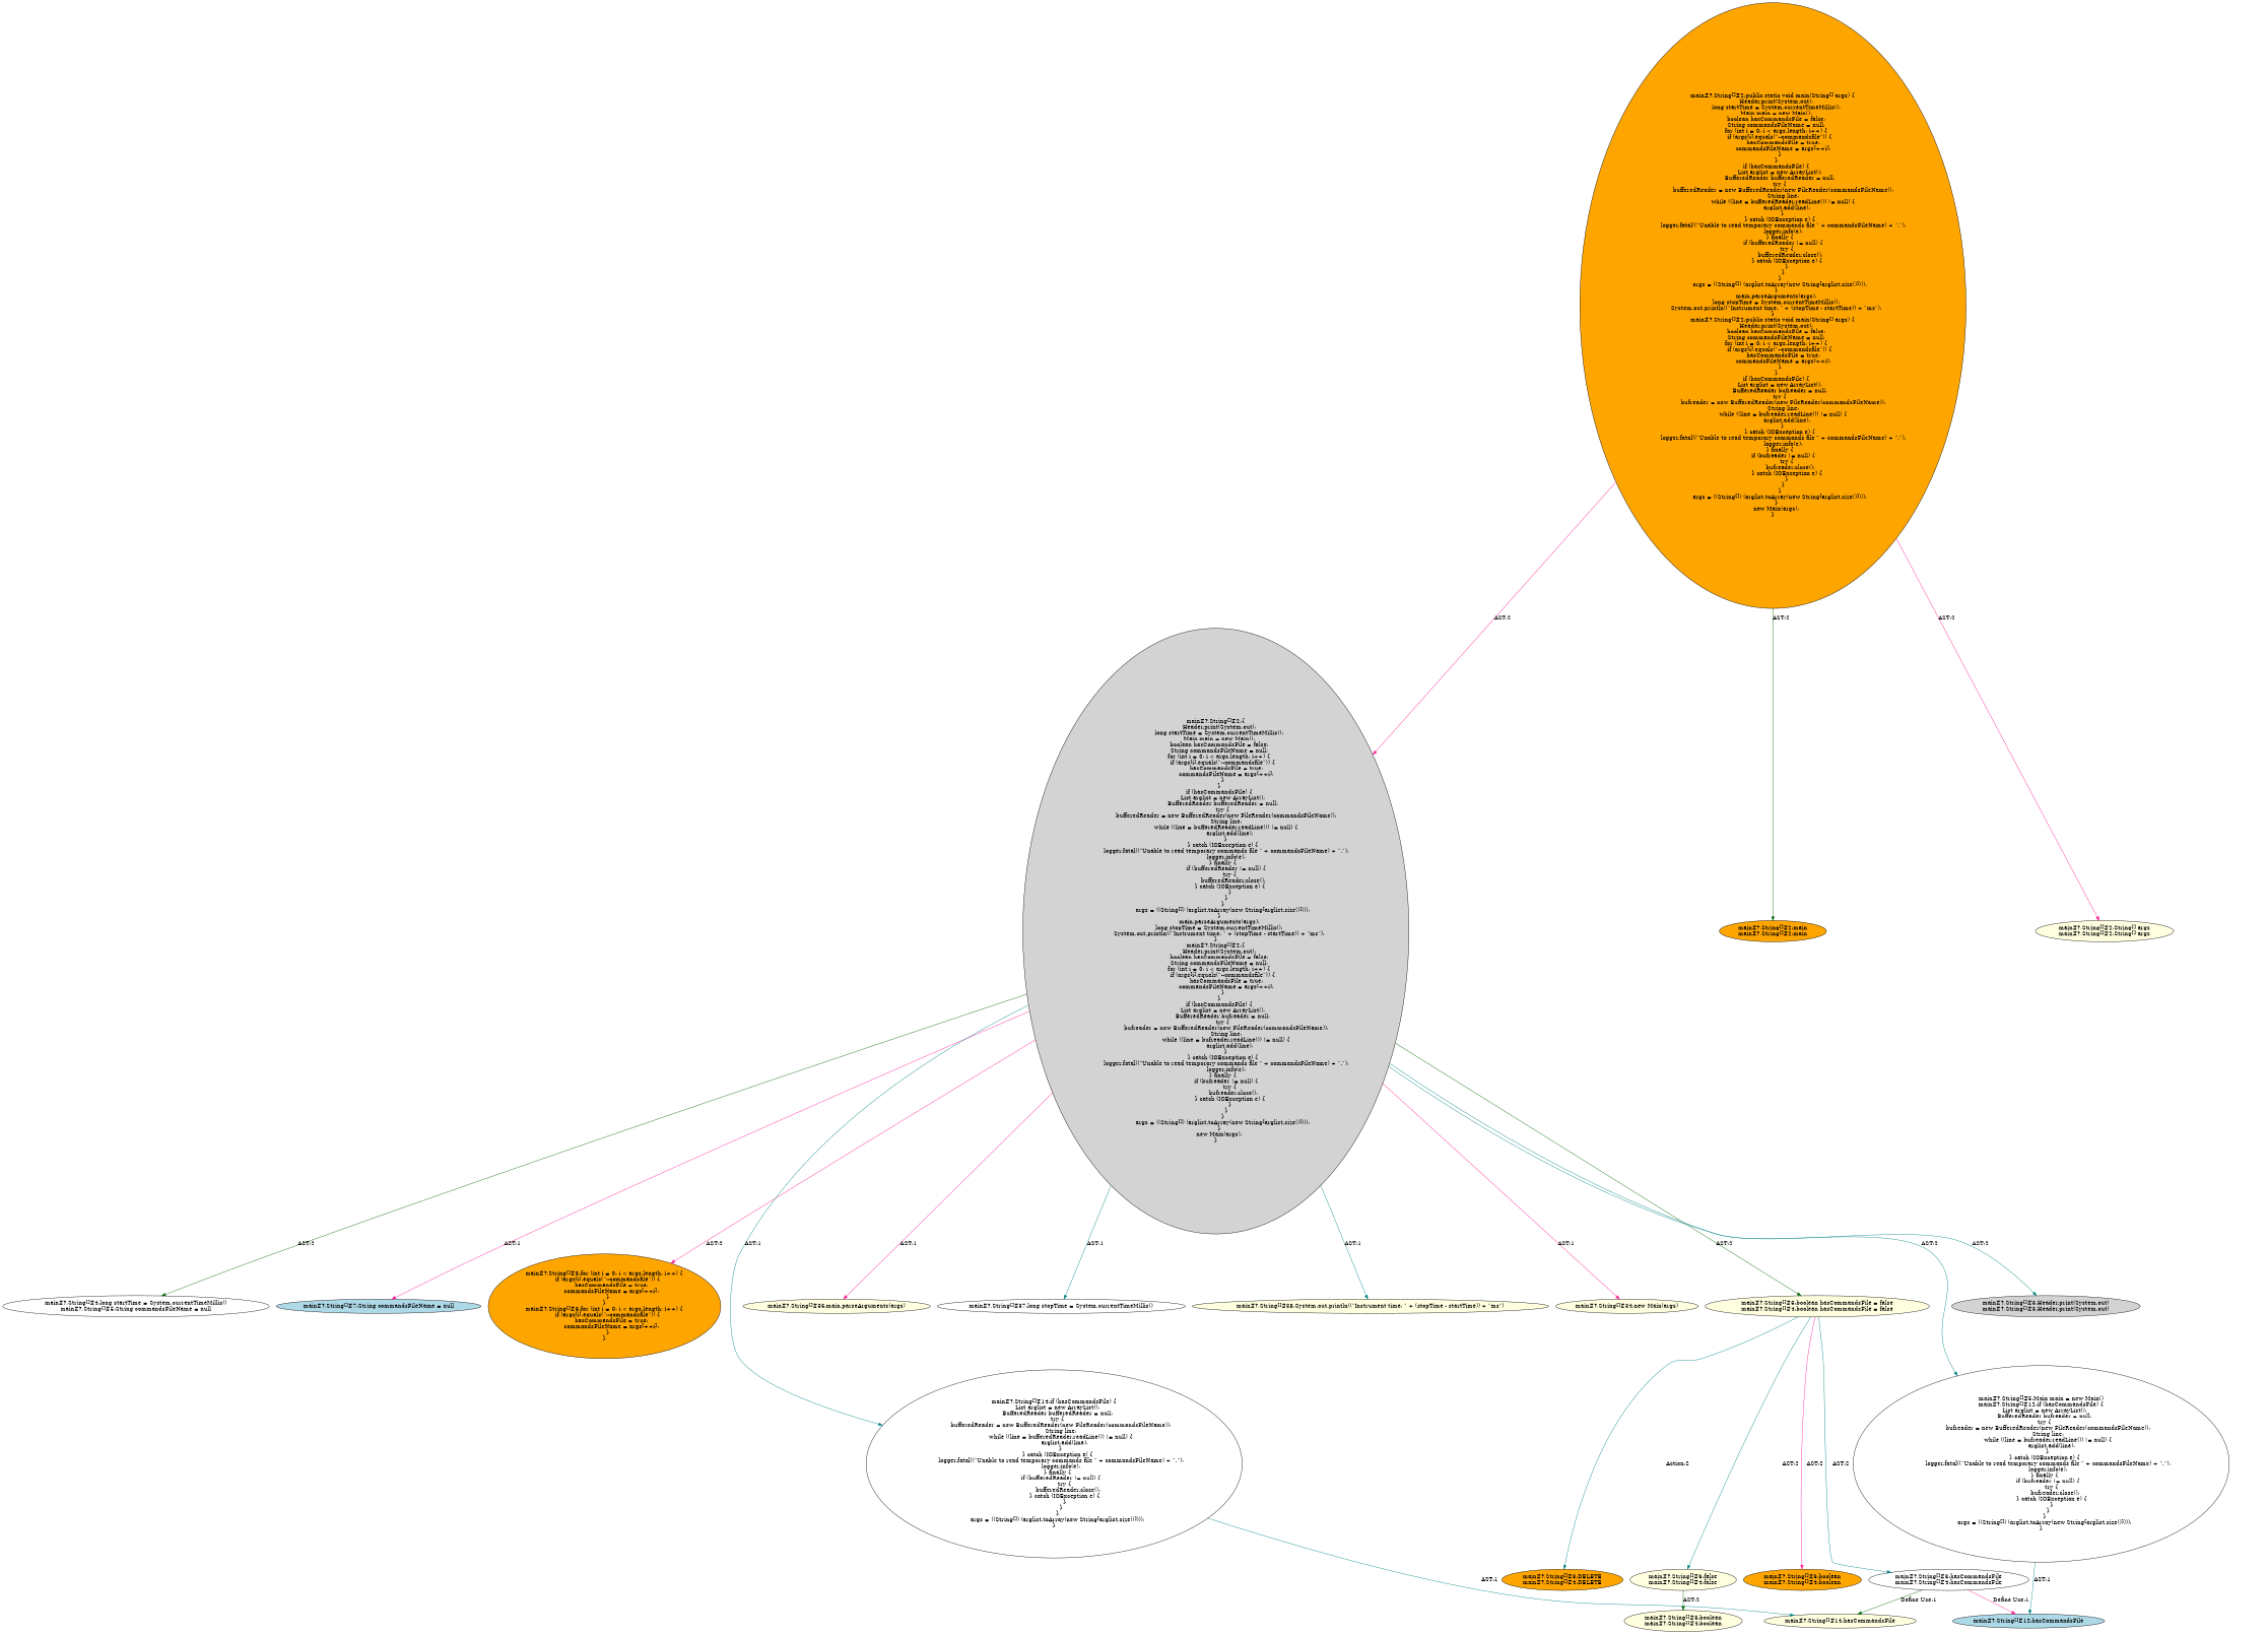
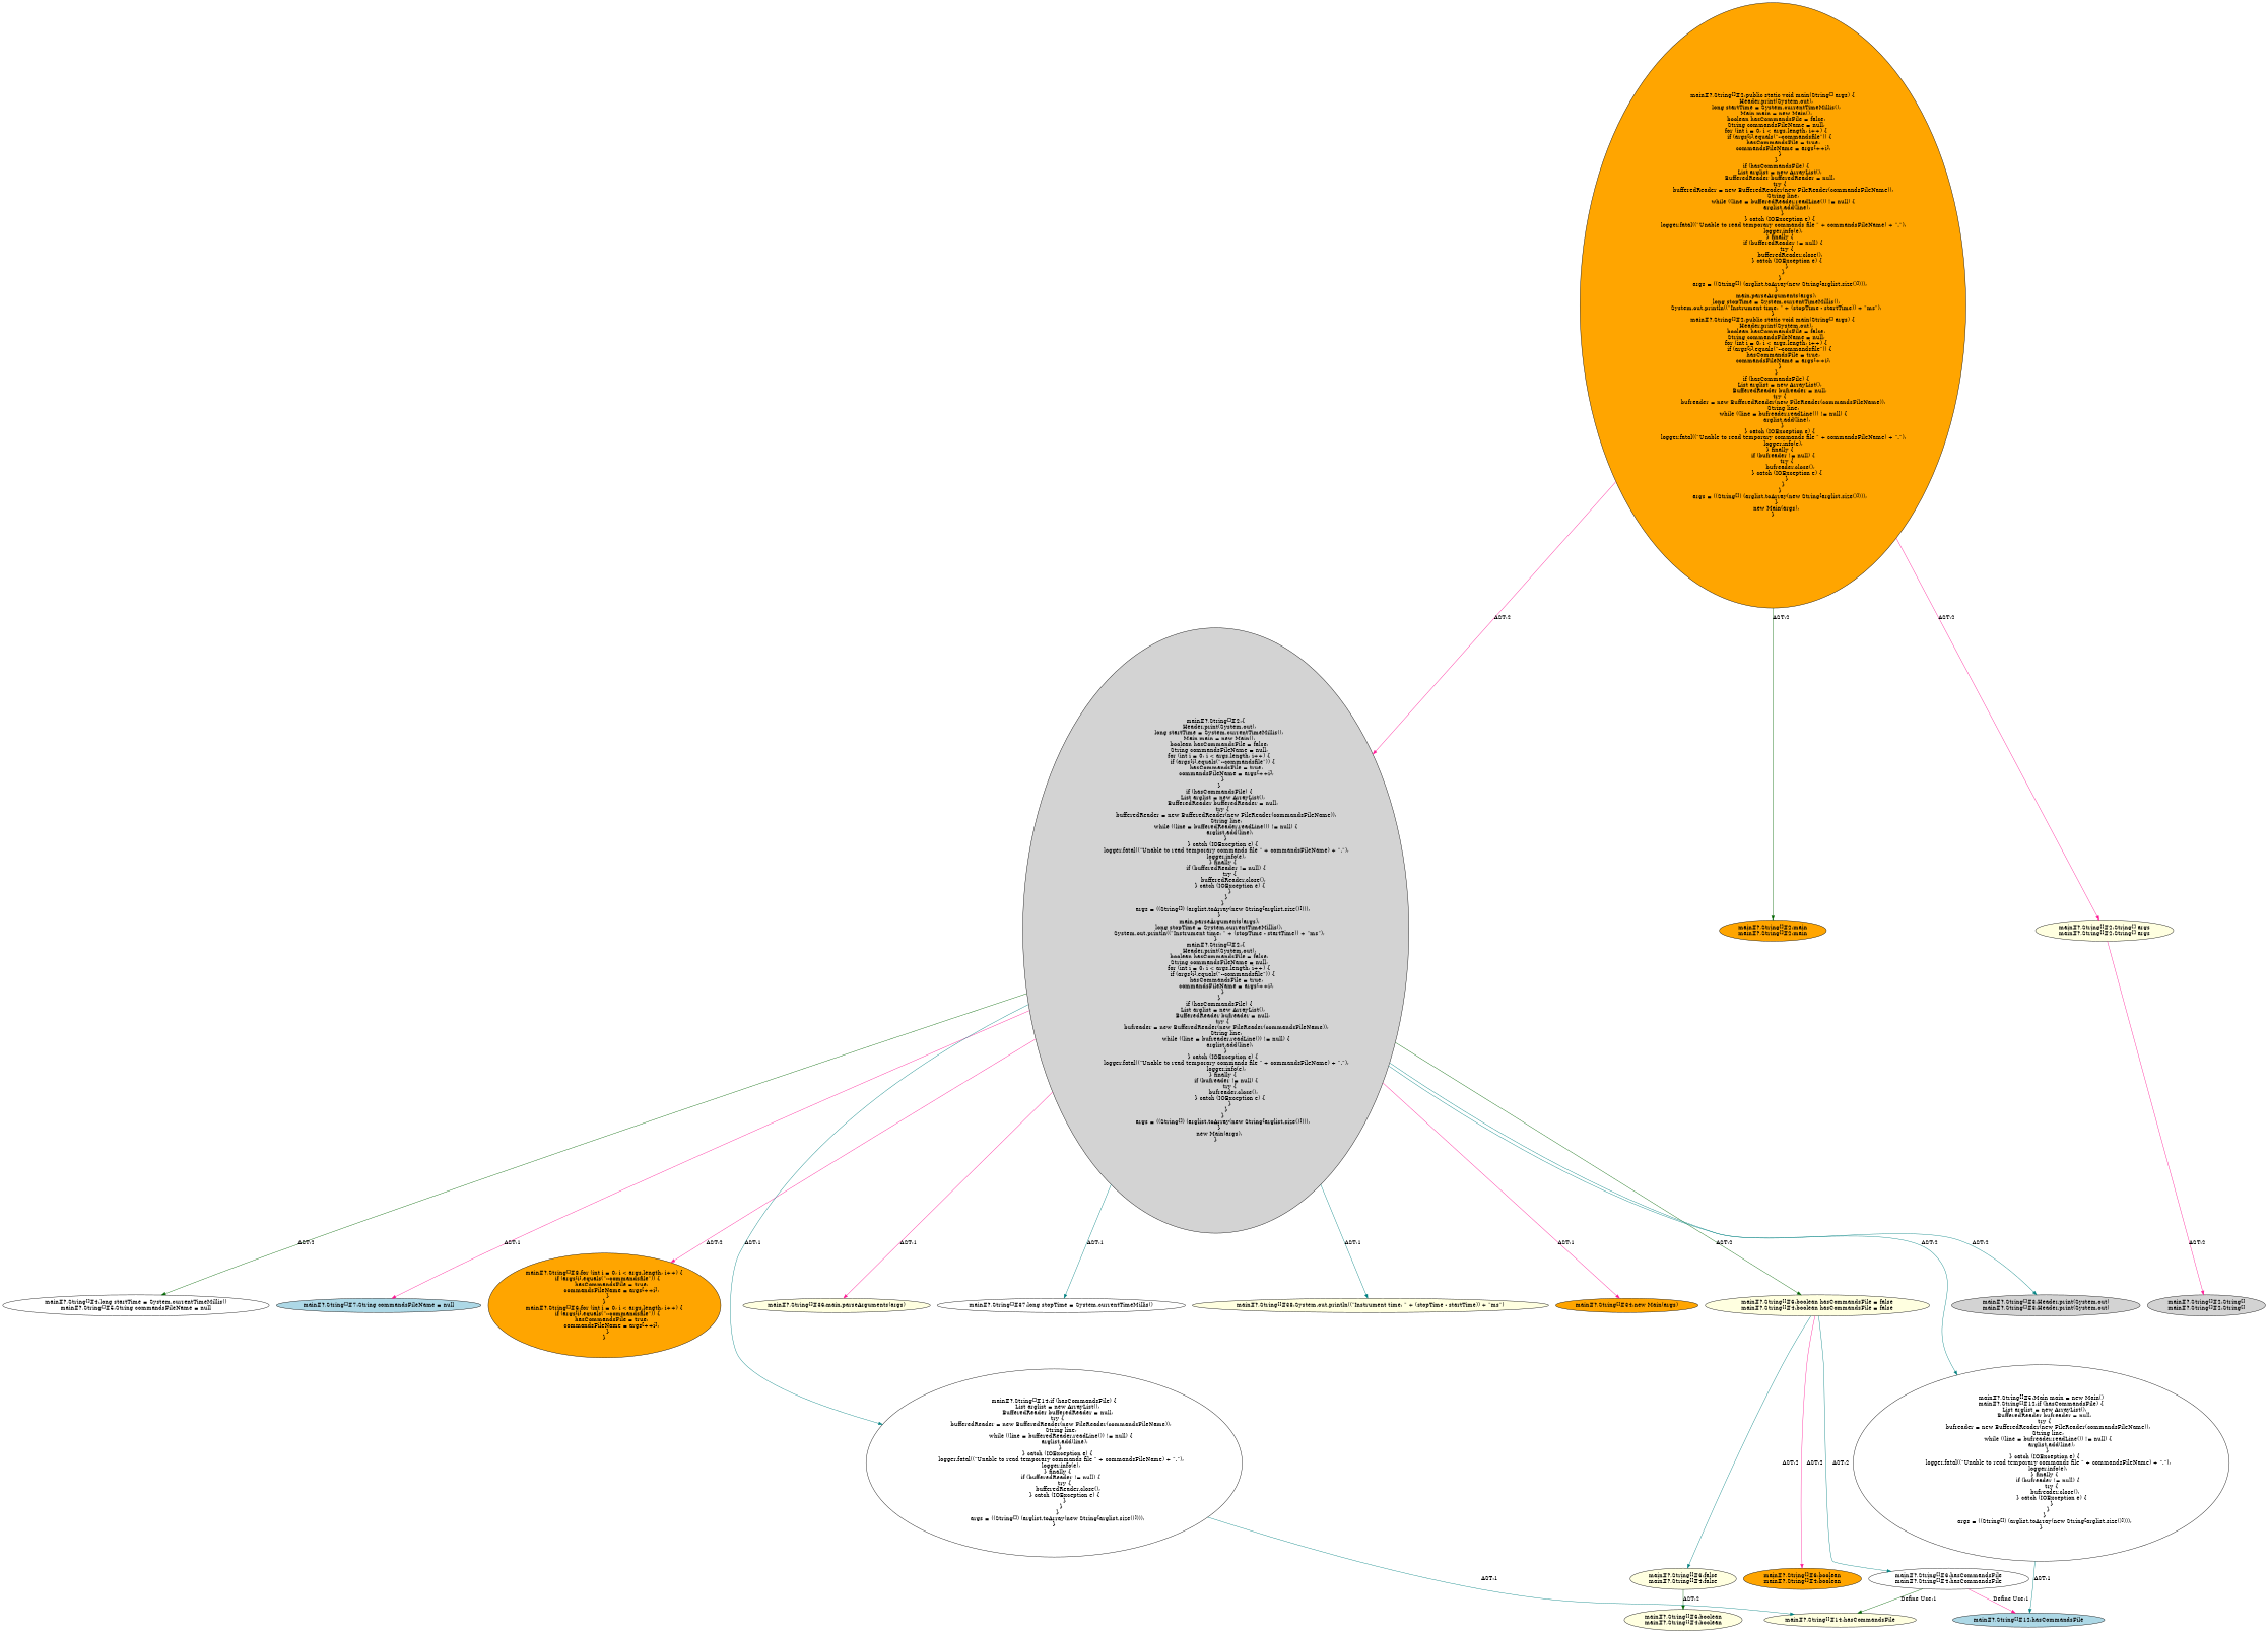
  digraph {
    node [fillcolor=lightyellow shape=ellipse style=filled]
    edge [color=teal]
-   n1 [fillcolor=orange label="main#?,String[]#6:DELETE\nmain#?,String[]#4:DELETE"]
    n2 [label="main#?,String[]#6:boolean hasCommandsFile = false\nmain#?,String[]#4:boolean hasCommandsFile = false"]
    n3 [fillcolor=white label="main#?,String[]#6:hasCommandsFile\nmain#?,String[]#4:hasCommandsFile"]
    n4 [fillcolor=orange label="main#?,String[]#6:boolean\nmain#?,String[]#4:boolean"]
    n5 [label="main#?,String[]#6:false\nmain#?,String[]#4:false"]
    n6 [fillcolor=lightblue label="main#?,String[]#12:hasCommandsFile"]
    n7 [label="main#?,String[]#14:hasCommandsFile"]
    n8 [label="main#?,String[]#6:boolean\nmain#?,String[]#4:boolean"]
    n9 [fillcolor=lightgrey label="main#?,String[]#2:\{\n    Header.print(System.out);\n    long startTime = System.currentTimeMillis();\n    Main main = new Main();\n    boolean hasCommandsFile = false;\n    String commandsFileName = null;\n    for (int i = 0; i < args.length; i++) \{\n        if (args[i].equals(\"--commandsfile\")) \{\n            hasCommandsFile = true;\n            commandsFileName = args[++i];\n        \}\n    \}\n    if (hasCommandsFile) \{\n        List arglist = new ArrayList();\n        BufferedReader bufferedReader = null;\n        try \{\n            bufferedReader = new BufferedReader(new FileReader(commandsFileName));\n            String line;\n            while ((line = bufferedReader.readLine()) != null) \{\n                arglist.add(line);\n            \} \n        \} catch (IOException e) \{\n            logger.fatal((\"Unable to read temporary commands file \" + commandsFileName) + \".\");\n            logger.info(e);\n        \} finally \{\n            if (bufferedReader != null) \{\n                try \{\n                    bufferedReader.close();\n                \} catch (IOException e) \{\n                \}\n            \}\n        \}\n        args = ((String[]) (arglist.toArray(new String[arglist.size()])));\n    \}\n    main.parseArguments(args);\n    long stopTime = System.currentTimeMillis();\n    System.out.println((\"Instrument time: \" + (stopTime - startTime)) + \"ms\");\n\}\nmain#?,String[]#2:\{\n    Header.print(System.out);\n    boolean hasCommandsFile = false;\n    String commandsFileName = null;\n    for (int i = 0; i < args.length; i++) \{\n        if (args[i].equals(\"--commandsfile\")) \{\n            hasCommandsFile = true;\n            commandsFileName = args[++i];\n        \}\n    \}\n    if (hasCommandsFile) \{\n        List arglist = new ArrayList();\n        BufferedReader bufreader = null;\n        try \{\n            bufreader = new BufferedReader(new FileReader(commandsFileName));\n            String line;\n            while ((line = bufreader.readLine()) != null) \{\n                arglist.add(line);\n            \} \n        \} catch (IOException e) \{\n            logger.fatal((\"Unable to read temporary commands file \" + commandsFileName) + \".\");\n            logger.info(e);\n        \} finally \{\n            if (bufreader != null) \{\n                try \{\n                    bufreader.close();\n                \} catch (IOException e) \{\n                \}\n            \}\n        \}\n        args = ((String[]) (arglist.toArray(new String[arglist.size()])));\n    \}\n    new Main(args);\n\}"]
    n10 [fillcolor=lightgrey label="main#?,String[]#3:Header.print(System.out)\nmain#?,String[]#3:Header.print(System.out)"]
    n11 [fillcolor=white label="main#?,String[]#4:long startTime = System.currentTimeMillis()\nmain#?,String[]#5:String commandsFileName = null"]
    n12 [fillcolor=white label="main#?,String[]#5:Main main = new Main()\nmain#?,String[]#12:if (hasCommandsFile) \{\n    List arglist = new ArrayList();\n    BufferedReader bufreader = null;\n    try \{\n        bufreader = new BufferedReader(new FileReader(commandsFileName));\n        String line;\n        while ((line = bufreader.readLine()) != null) \{\n            arglist.add(line);\n        \} \n    \} catch (IOException e) \{\n        logger.fatal((\"Unable to read temporary commands file \" + commandsFileName) + \".\");\n        logger.info(e);\n    \} finally \{\n        if (bufreader != null) \{\n            try \{\n                bufreader.close();\n            \} catch (IOException e) \{\n            \}\n        \}\n    \}\n    args = ((String[]) (arglist.toArray(new String[arglist.size()])));\n\}"]
    n13 [fillcolor=lightblue label="main#?,String[]#7:String commandsFileName = null"]
    n14 [fillcolor=orange label="main#?,String[]#8:for (int i = 0; i < args.length; i++) \{\n    if (args[i].equals(\"--commandsfile\")) \{\n        hasCommandsFile = true;\n        commandsFileName = args[++i];\n    \}\n\}\nmain#?,String[]#6:for (int i = 0; i < args.length; i++) \{\n    if (args[i].equals(\"--commandsfile\")) \{\n        hasCommandsFile = true;\n        commandsFileName = args[++i];\n    \}\n\}"]
    n15 [fillcolor=white label="main#?,String[]#14:if (hasCommandsFile) \{\n    List arglist = new ArrayList();\n    BufferedReader bufferedReader = null;\n    try \{\n        bufferedReader = new BufferedReader(new FileReader(commandsFileName));\n        String line;\n        while ((line = bufferedReader.readLine()) != null) \{\n            arglist.add(line);\n        \} \n    \} catch (IOException e) \{\n        logger.fatal((\"Unable to read temporary commands file \" + commandsFileName) + \".\");\n        logger.info(e);\n    \} finally \{\n        if (bufferedReader != null) \{\n            try \{\n                bufferedReader.close();\n            \} catch (IOException e) \{\n            \}\n        \}\n    \}\n    args = ((String[]) (arglist.toArray(new String[arglist.size()])));\n\}"]
    n16 [label="main#?,String[]#36:main.parseArguments(args)"]
    n17 [fillcolor=white label="main#?,String[]#37:long stopTime = System.currentTimeMillis()"]
    n18 [label="main#?,String[]#38:System.out.println((\"Instrument time: \" + (stopTime - startTime)) + \"ms\")"]
-   n19 [label="main#?,String[]#34:new Main(args)"]
+   n19 [fillcolor=orange label="main#?,String[]#34:new Main(args)"]
    n20 [fillcolor=orange label="main#?,String[]#2:public static void main(String[] args) \{\n    Header.print(System.out);\n    long startTime = System.currentTimeMillis();\n    Main main = new Main();\n    boolean hasCommandsFile = false;\n    String commandsFileName = null;\n    for (int i = 0; i < args.length; i++) \{\n        if (args[i].equals(\"--commandsfile\")) \{\n            hasCommandsFile = true;\n            commandsFileName = args[++i];\n        \}\n    \}\n    if (hasCommandsFile) \{\n        List arglist = new ArrayList();\n        BufferedReader bufferedReader = null;\n        try \{\n            bufferedReader = new BufferedReader(new FileReader(commandsFileName));\n            String line;\n            while ((line = bufferedReader.readLine()) != null) \{\n                arglist.add(line);\n            \} \n        \} catch (IOException e) \{\n            logger.fatal((\"Unable to read temporary commands file \" + commandsFileName) + \".\");\n            logger.info(e);\n        \} finally \{\n            if (bufferedReader != null) \{\n                try \{\n                    bufferedReader.close();\n                \} catch (IOException e) \{\n                \}\n            \}\n        \}\n        args = ((String[]) (arglist.toArray(new String[arglist.size()])));\n    \}\n    main.parseArguments(args);\n    long stopTime = System.currentTimeMillis();\n    System.out.println((\"Instrument time: \" + (stopTime - startTime)) + \"ms\");\n\}\nmain#?,String[]#2:public static void main(String[] args) \{\n    Header.print(System.out);\n    boolean hasCommandsFile = false;\n    String commandsFileName = null;\n    for (int i = 0; i < args.length; i++) \{\n        if (args[i].equals(\"--commandsfile\")) \{\n            hasCommandsFile = true;\n            commandsFileName = args[++i];\n        \}\n    \}\n    if (hasCommandsFile) \{\n        List arglist = new ArrayList();\n        BufferedReader bufreader = null;\n        try \{\n            bufreader = new BufferedReader(new FileReader(commandsFileName));\n            String line;\n            while ((line = bufreader.readLine()) != null) \{\n                arglist.add(line);\n            \} \n        \} catch (IOException e) \{\n            logger.fatal((\"Unable to read temporary commands file \" + commandsFileName) + \".\");\n            logger.info(e);\n        \} finally \{\n            if (bufreader != null) \{\n                try \{\n                    bufreader.close();\n                \} catch (IOException e) \{\n                \}\n            \}\n        \}\n        args = ((String[]) (arglist.toArray(new String[arglist.size()])));\n    \}\n    new Main(args);\n\}"]
    n21 [fillcolor=orange label="main#?,String[]#2:main\nmain#?,String[]#2:main"]
    n22 [label="main#?,String[]#2:String[] args\nmain#?,String[]#2:String[] args"]
-   n2 -> n1 [label="Action:2"]
+   n23 [fillcolor=lightgrey label="main#?,String[]#2:String[]\nmain#?,String[]#2:String[]"]
    n2 -> n3 [label="AST:2"]
    n2 -> n4 [color=deeppink label="AST:2"]
    n2 -> n5 [label="AST:2"]
    n3 -> n6 [color=deeppink label="Define Use:1"]
    n3 -> n7 [color=darkgreen label="Define Use:1"]
    n5 -> n8 [color=darkgreen label="AST:2"]
    n9 -> n2 [color=darkgreen label="AST:2"]
    n9 -> n10 [label="AST:2"]
    n9 -> n11 [color=darkgreen label="AST:2"]
    n9 -> n12 [label="AST:2"]
    n9 -> n13 [color=deeppink label="AST:1"]
    n9 -> n14 [color=deeppink label="AST:2"]
    n9 -> n15 [label="AST:1"]
    n9 -> n16 [color=deeppink label="AST:1"]
    n9 -> n17 [label="AST:1"]
    n9 -> n18 [label="AST:1"]
    n9 -> n19 [color=deeppink label="AST:1"]
    n12 -> n6 [label="AST:1"]
    n15 -> n7 [label="AST:1"]
    n20 -> n9 [color=deeppink label="AST:2"]
    n20 -> n21 [color=darkgreen label="AST:2"]
    n20 -> n22 [color=deeppink label="AST:2"]
+   n22 -> n23 [color=deeppink label="AST:2"]
  }
